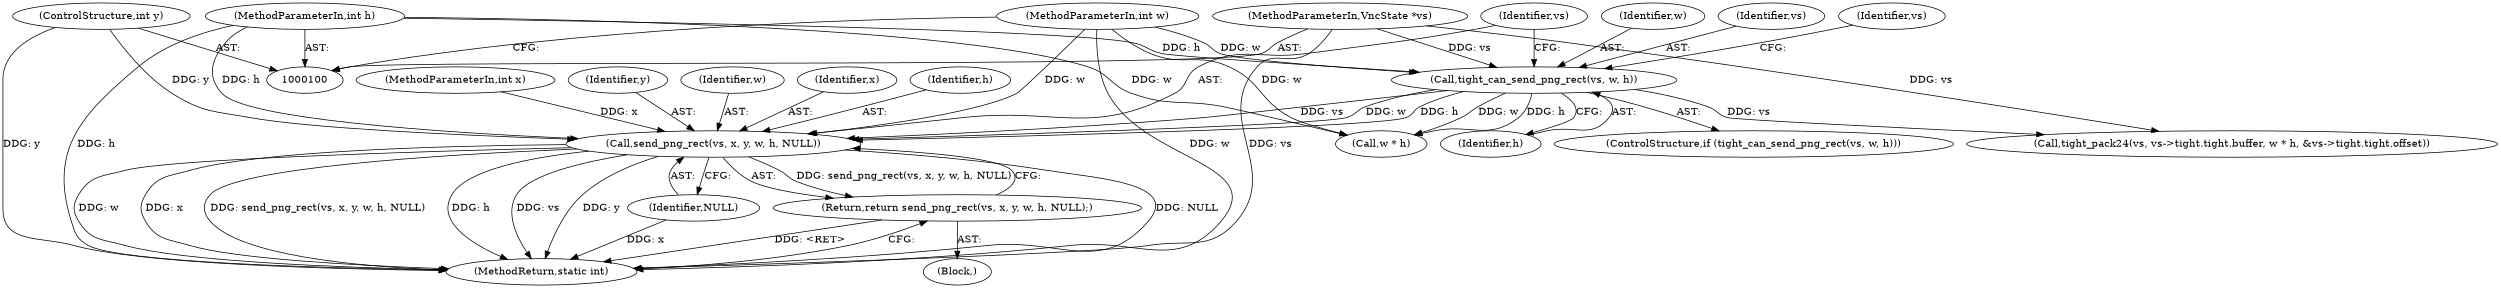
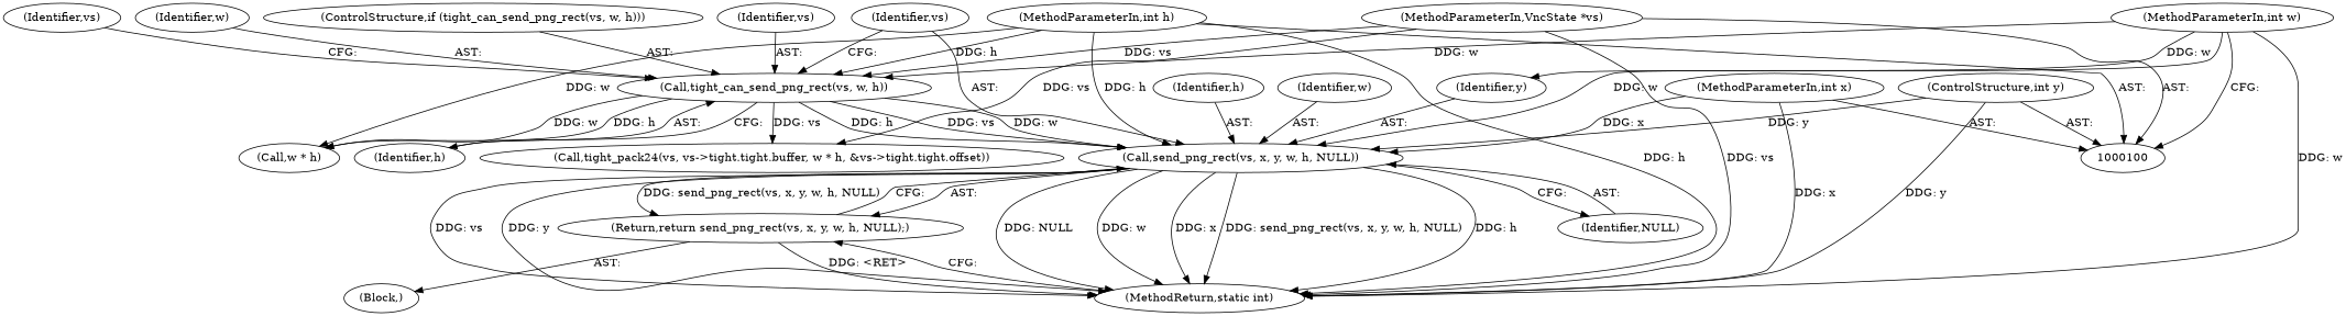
  digraph {
    n1 [label="(Call,send_png_rect(vs, x, y, w, h, NULL))"]
    n2 [label="(Return,return send_png_rect(vs, x, y, w, h, NULL);)"]
    n3 [label="(MethodReturn,static int)"]
    n4 [label="(Identifier,NULL)"]
    n5 [label="(Block,)"]
    n6 [label="(Call,tight_can_send_png_rect(vs, w, h))"]
    n7 [label="(Call,tight_pack24(vs, vs->tight.tight.buffer, w * h, &vs->tight.tight.offset))"]
    n8 [label="(Call,w * h)"]
    n9 [label="(Identifier,h)"]
    n10 [label="(ControlStructure,if (tight_can_send_png_rect(vs, w, h)))"]
    n11 [label="(MethodParameterIn,VncState *vs)"]
    1000100
    n13 [label="(MethodParameterIn,int w)"]
    n14 [label="(MethodParameterIn,int h)"]
    n15 [label="(MethodParameterIn,int x)"]
    n16 [label="(ControlStructure,int y)"]
    n17 [label="(Identifier,w)"]
    n18 [label="(Identifier,y)"]
    n19 [label="(Identifier,w)"]
-   n20 [label="(Identifier,x)"]
    n21 [label="(Identifier,vs)"]
    n22 [label="(Identifier,vs)"]
    n23 [label="(Identifier,vs)"]
    n24 [label="(Identifier,h)"]
    n1 -> n2 [label="AST: "]
    n1 -> n2 [label="DDG: send_png_rect(vs, x, y, w, h, NULL)"]
    n1 -> n3 [label="DDG: NULL"]
    n1 -> n3 [label="DDG: w"]
    n1 -> n3 [label="DDG: x"]
    n1 -> n3 [label="DDG: send_png_rect(vs, x, y, w, h, NULL)"]
    n1 -> n3 [label="DDG: h"]
    n1 -> n3 [label="DDG: vs"]
    n1 -> n3 [label="DDG: y"]
    n1 -> n4 [label="CFG: "]
    n2 -> n1 [label="CFG: "]
    n2 -> n3 [label="DDG: <RET>"]
    n2 -> n5 [label="AST: "]
    n3 -> n2 [label="CFG: "]
    n4 -> n1 [label="AST: "]
    n6 -> n1 [label="DDG: vs"]
    n6 -> n1 [label="DDG: w"]
    n6 -> n1 [label="DDG: h"]
    n6 -> n7 [label="DDG: vs"]
    n6 -> n8 [label="DDG: w"]
    n6 -> n8 [label="DDG: h"]
    n6 -> n9 [label="CFG: "]
-   n6 -> n10 [label="AST: "]
+   n10 -> n6 [label="AST: "]
    n9 -> n6 [label="AST: "]
    n11 -> n3 [label="DDG: vs"]
    n11 -> n6 [label="DDG: vs"]
    n11 -> n7 [label="DDG: vs"]
    n11 -> 1000100 [label="AST: "]
    n13 -> n1 [label="DDG: w"]
    n13 -> n3 [label="DDG: w"]
    n13 -> n6 [label="DDG: w"]
-   n13 -> n8 [label="DDG: w"]
+   n13 -> n18 [label="DDG: w"]
    n13 -> 1000100 [label="CFG: "]
    n14 -> n1 [label="DDG: h"]
    n14 -> n3 [label="DDG: h"]
    n14 -> n6 [label="DDG: h"]
    n14 -> n8 [label="DDG: w"]
    n14 -> 1000100 [label="AST: "]
    n15 -> n1 [label="DDG: x"]
-   n4 -> n3 [label="DDG: x"]
+   n15 -> n3 [label="DDG: x"]
+   n15 -> 1000100 [label="AST: "]
    n16 -> n1 [label="DDG: y"]
    n16 -> n3 [label="DDG: y"]
    n16 -> 1000100 [label="AST: "]
    n17 -> n6 [label="AST: "]
    n18 -> n1 [label="AST: "]
    n19 -> n1 [label="AST: "]
-   n20 -> n1 [label="AST: "]
    n21 -> n1 [label="AST: "]
    n21 -> n6 [label="CFG: "]
    n22 -> n6 [label="AST: "]
    n23 -> n6 [label="CFG: "]
    n24 -> n1 [label="AST: "]
  }
